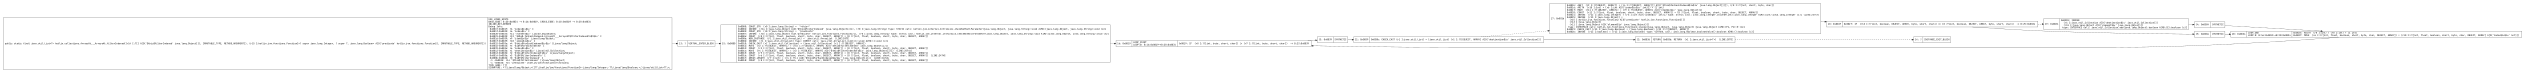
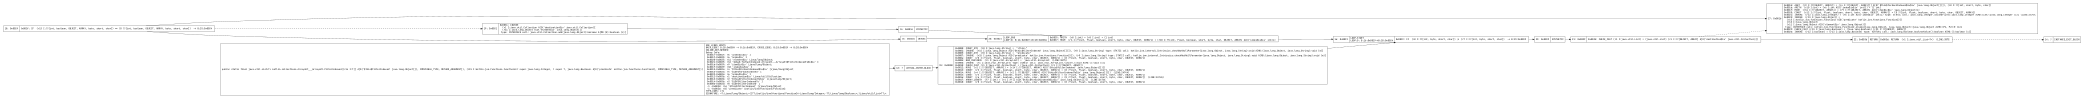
  digraph {
    fontname="JetBrains Mono"
    rankdir=LR
    node [fontname="JetBrains Mono" shape=record]
    edge [fontname="JetBrains Mono"]
    n1 [label="{13\:\ ?|VIRTUAL_ENTER_BLOCK\l}"]
    n2 [label="{15\:\ 0x0000|0x0000: CONST_STR  (r0 I:java.lang.String) =  \"\<this\>\" \l0x0002: INVOKE  (r14 I:java.lang.Object A[D('$this$filterIndexed' java.lang.Object[])]), (r0 I:java.lang.String) type: STATIC call: kotlin.jvm.internal.Intrinsics.checkNotNullParameter(java.lang.Object, java.lang.String):void A[MD:(java.lang.Object, java.lang.String):void (m)]\l0x0005: CONST_STR  (r0 I:java.lang.String) =  \"predicate\" \l0x0007: INVOKE  (r15 I:java.lang.Object A[D('predicate' kotlin.jvm.functions.Function2)]), (r0 I:java.lang.String) type: STATIC call: kotlin.jvm.internal.Intrinsics.checkNotNullParameter(java.lang.Object, java.lang.String):void A[MD:(java.lang.Object, java.lang.String):void (m)]\l0x000a: CONST  (r0 I:??[int, float, boolean, short, byte, char, OBJECT, ARRAY]) = (0 ??[int, float, boolean, short, byte, char, OBJECT, ARRAY]) \l0x000b: NEW_INSTANCE  (r1 I:java.util.ArrayList) =  java.util.ArrayList  (LINE:3875)\l0x000d: INVOKE  (r1 I:java.util.ArrayList) type: DIRECT call: java.util.ArrayList.\<init\>():void A[MD:():void (c)]\l0x0010: CHECK_CAST (r1 I:java.util.Collection) = (java.util.Collection) (r1 I:??[OBJECT, ARRAY]) \l0x0012: MOVE  (r2 I:??[OBJECT, ARRAY]) = (r14 I:??[OBJECT, ARRAY] A[D('$this$filterIndexed' java.lang.Object[])]) \l0x0013: CONST  (r3 I:??[int, float, boolean, short, byte, char, OBJECT, ARRAY]) = (0 ??[int, float, boolean, short, byte, char, OBJECT, ARRAY]) \l0x0014: MOVE  (r4 I:??[OBJECT, ARRAY]) = (r2 I:??[OBJECT, ARRAY] A[D('$this$filterIndexedTo$iv' java.lang.Object[])])  (LINE:24744)\l0x0015: CONST  (r5 I:??[int, float, boolean, short, byte, char, OBJECT, ARRAY]) = (0 ??[int, float, boolean, short, byte, char, OBJECT, ARRAY]) \l0x0016: CONST  (r6 I:??[int, float, boolean, short, byte, char, OBJECT, ARRAY]) = (0 ??[int, float, boolean, short, byte, char, OBJECT, ARRAY])  (LINE:24745)\l0x0017: ARRAY_LENGTH  (r7 I:int) = (r4 I:??[] A[D('$this$forEachIndexed$iv$iv' java.lang.Object[])])  (LINE:24746)\l0x0018: CONST  (r8 I:??[int, float, boolean, short, byte, char, OBJECT, ARRAY]) = (0 ??[int, float, boolean, short, byte, char, OBJECT, ARRAY]) \l}"]
    n3 [label="{16\:\ 0x0019|LOOP_START\lLOOP:0: B:16:0x0019\-\>B:20:0x0034\l|0x0019: IF  (r8 I:??[int, byte, short, char]) \>= (r7 I:??[int, byte, short, char])  \-\> B:23:0x0039 \l}"]
    n4 [label="{23\:\ 0x0039|SYNTHETIC\l}"]
    n5 [label="{17\:\ 0x001b|0x001b: AGET  (r9 I:??[OBJECT, ARRAY]) = (r4 I:??[OBJECT, ARRAY][] A[D('$this$forEachIndexed$iv$iv' java.lang.Object[])]), (r8 I:??[int, short, byte, char]) \l0x001d: ARITH  (r10 I:int) = (r6 I:int A[D('index$iv$iv' int)]) + (1 int) \l0x001f: MOVE  (r11 I:??[OBJECT, ARRAY]) = (r9 I:??[OBJECT, ARRAY] A[D('item$iv$iv' java.lang.Object)]) \l0x0020: CONST  (r12 I:??[int, float, boolean, short, byte, char, OBJECT, ARRAY]) = (0 ??[int, float, boolean, short, byte, char, OBJECT, ARRAY]) \l0x0021: INVOKE  (r13 I:java.lang.Integer) = (r6 I:int A[D('index$iv' int)]) type: STATIC call: java.lang.Integer.valueOf(int):java.lang.Integer A[MD:(int):java.lang.Integer (c)] (LINE:24747)\l0x0025: INVOKE  (r13 I:java.lang.Object) = \l  (r15 I:kotlin.jvm.functions.Function2 A[D('predicate' kotlin.jvm.functions.Function2)])\l  (r13 I:java.lang.Object)\l  (r11 I:java.lang.Object A[D('element$iv' java.lang.Object)])\l type: INTERFACE call: kotlin.jvm.functions.Function2.invoke(java.lang.Object, java.lang.Object):java.lang.Object A[MD:(P1, P2):R (m)]\l0x0029: CHECK_CAST (r13 I:java.lang.Boolean) = (java.lang.Boolean) (r13 I:??[OBJECT, ARRAY]) \l0x002b: INVOKE  (r13 I:boolean) = (r13 I:java.lang.Boolean) type: VIRTUAL call: java.lang.Boolean.booleanValue():boolean A[MD:():boolean (c)]\l}"]
    n6 [label="{18\:\ 0x002f|0x002f: IF  (r13 I:??[int, boolean, OBJECT, ARRAY, byte, short, char]) == (0 ??[int, boolean, OBJECT, ARRAY, byte, short, char])  \-\> B:25:0x0034 \l}"]
    n7 [label="{21\:\ 0x0039|0x003b: CHECK_CAST (r1 I:java.util.List) = (java.util.List) (r1 I:??[OBJECT, ARRAY] A[D('destination$iv' java.util.Collection)]) \l}"]
    n8 [label="{19\:\ 0x0031|0x0031: INVOKE  \l  (r1 I:java.util.Collection A[D('destination$iv' java.util.Collection)])\l  (r11 I:java.lang.Object A[D('element$iv' java.lang.Object)])\l type: INTERFACE call: java.util.Collection.add(java.lang.Object):boolean A[MD:(E):boolean (c)]\l}"]
-   n9 [label="{25\:\ 0x0034|SYNTHETIC\l}"]
+   n9 [label="{25\:\ 0x0034|INVOKE\l}"]
    n10 [label="{24\:\ 0x0034|SYNTHETIC\l}"]
    n11 [label="{20\:\ 0x0034|LOOP_END\lLOOP:0: B:16:0x0019\-\>B:20:0x0034\l|0x0035: ARITH  (r8 I:int) = (r8 I:int) + (1 int) \l0x0037: MOVE  (r6 I:??[int, float, boolean, short, byte, char, OBJECT, ARRAY]) = (r10 I:??[int, float, boolean, short, byte, char, OBJECT, ARRAY] A[D('index$iv$iv' int)]) \l}"]
    n12 [label="{22\:\ 0x003d|RETURN\l|0x003d: RETURN  (r1 I:java.util.List\<T\>)  (LINE:3875)\l}"]
    n13 [label="{14\:\ ?|INSTANCE_EXIT_BLOCK\l}"]
    n14 [label="{public static final java.util.List\<T\> kotlin.collections.ArraysKt___ArraysKt.filterIndexed((r14 I:T[] A[D('$this$filterIndexed' java.lang.Object[]), IMMUTABLE_TYPE, METHOD_ARGUMENT]), (r15 I:kotlin.jvm.functions.Function2\<? super java.lang.Integer, ? super T, java.lang.Boolean\> A[D('predicate' kotlin.jvm.functions.Function2), IMMUTABLE_TYPE, METHOD_ARGUMENT]))  | USE_LINES_HINTS\lBACK_EDGE: B:20:0x0034 \-\> B:16:0x0019, CROSS_EDGE: B:18:0x002f \-\> B:20:0x0034\lINLINE_NOT_NEEDED\lDebug Info:\l  0x0017\-0x001f: r6 'index$iv$iv' I\l  0x001f\-0x0035: r6 'index$iv' I\l  0x0020\-0x0035: r11 'element$iv' Ljava\/lang\/Object;\l  0x0021\-0x0035: r12 '$i$a$\-forEachIndexed\-ArraysKt___ArraysKt$filterIndexedTo$1$iv' I\l  0x001d\-0x0039: r9 'item$iv$iv' Ljava\/lang\/Object;\l  0x001f\-0x0039: r10 'index$iv$iv' I\l  0x0015\-0x003a: r4 '$this$forEachIndexed$iv$iv' [Ljava\/lang\/Object;\l  0x0016\-0x003a: r5 '$i$f$forEachIndexed' I\l  0x0039\-0x003a: r6 'index$iv$iv' I\l  0x0012\-0x003b: r1 'destination$iv' Ljava\/util\/Collection;\l  0x0013\-0x003b: r2 '$this$filterIndexedTo$iv' [Ljava\/lang\/Object;\l  0x0014\-0x003b: r3 '$i$f$filterIndexedTo' I\l  0x000b\-0x003d: r0 '$i$f$filterIndexed' I\l  \-1 \-0x003d: r14 '$this$filterIndexed' [Ljava\/lang\/Object;\l  \-1 \-0x003d: r15 'predicate' Lkotlin\/jvm\/functions\/Function2;\lTYPE_VARS: [T]\lSIGNATURE: \<T:Ljava\/lang\/Object;\>([TT;Lkotlin\/jvm\/functions\/Function2\<\-Ljava\/lang\/Integer;\-TT;Ljava\/lang\/Boolean;\>;)Ljava\/util\/List\<TT;\>;\l}"]
    n1 -> n2
    n2 -> n3
    n3 -> n4
    n4 -> n7
-   n5 -> n6
+   n6 -> n5
    n6 -> n8 [style=dashed]
    n6 -> n9
    n7 -> n5 [style=dashed]
    n7 -> n12
    n8 -> n10
    n9 -> n11
    n10 -> n11
    n11 -> n3
    n12 -> n13 [style=dashed]
    n14 -> n1
  }
